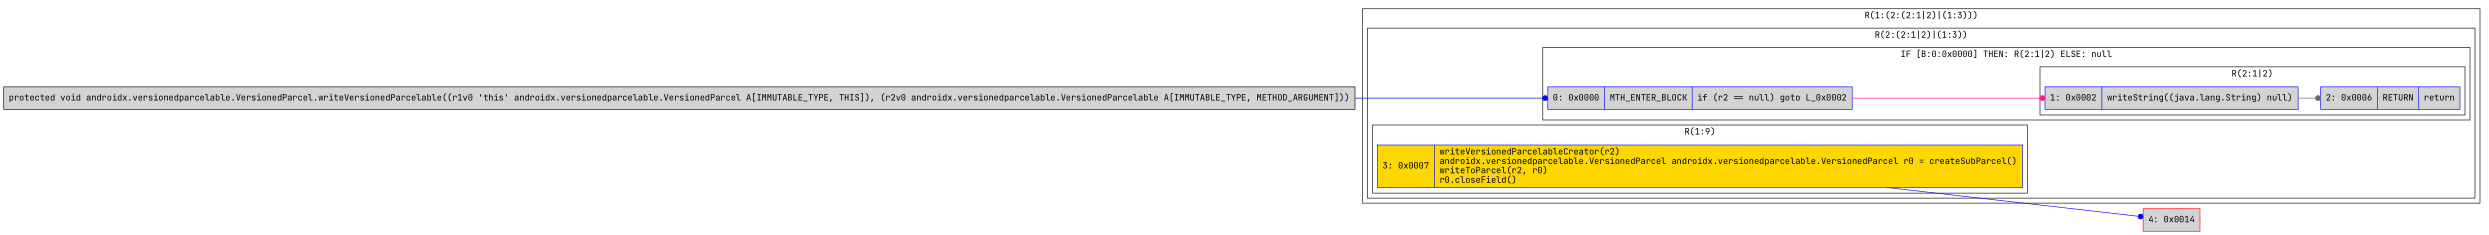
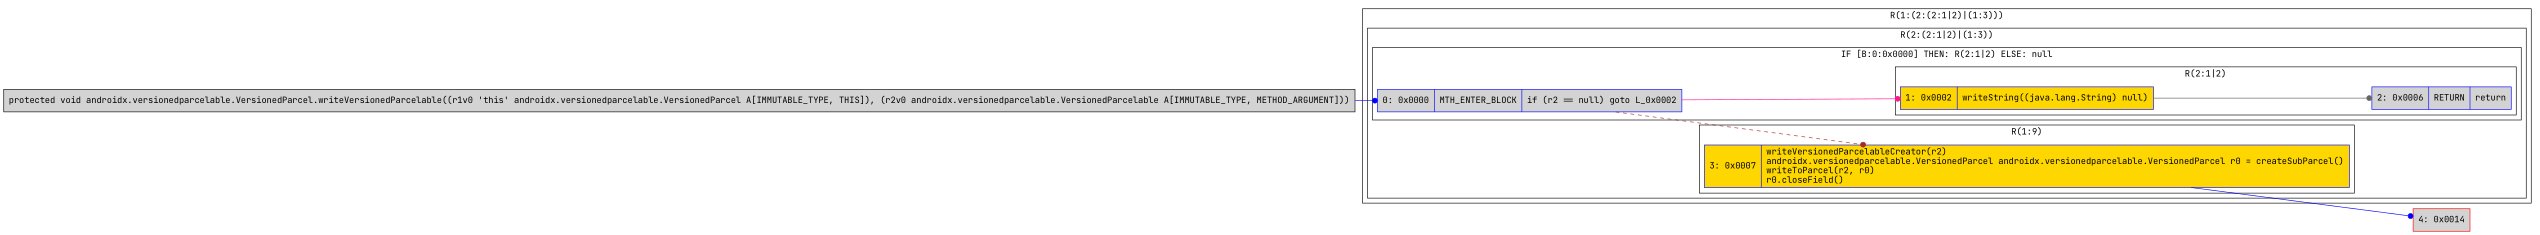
  digraph {
    fontname="JetBrains Mono"
    rankdir=LR
    node [color=blue fillcolor=lightgrey fontname="JetBrains Mono" shape=record style=filled]
    edge [arrowhead=dot color=blue fontname="JetBrains Mono"]
-   n1 [label="{1\:\ 0x0002|writeString((java.lang.String) null)\l}"]
+   n1 [fillcolor=gold label="{1\:\ 0x0002|writeString((java.lang.String) null)\l}"]
    n2 [label="{2\:\ 0x0006|RETURN\l|return\l}"]
    n3 [label="{0\:\ 0x0000|MTH_ENTER_BLOCK\l|if (r2 == null) goto L_0x0002\l}"]
    n4 [fillcolor=gold label="{3\:\ 0x0007|writeVersionedParcelableCreator(r2)\landroidx.versionedparcelable.VersionedParcel androidx.versionedparcelable.VersionedParcel r0 = createSubParcel()\lwriteToParcel(r2, r0)\lr0.closeField()\l}"]
    n5 [color=red label="{4\:\ 0x0014}"]
    n6 [label="{protected void androidx.versionedparcelable.VersionedParcel.writeVersionedParcelable((r1v0 'this' androidx.versionedparcelable.VersionedParcel A[IMMUTABLE_TYPE, THIS]), (r2v0 androidx.versionedparcelable.VersionedParcelable A[IMMUTABLE_TYPE, METHOD_ARGUMENT])) }" color=""]
    subgraph cluster_1 {
      label="R(1:(2:(2:1|2)|(1:3)))"
      subgraph cluster_2 {
        label="R(2:(2:1|2)|(1:3))"
        subgraph cluster_3 {
          label="IF [B:0:0x0000] THEN: R(2:1|2) ELSE: null"
          n3
          subgraph cluster_4 {
            label="R(2:1|2)"
            n1
            n2
          }
        }
        subgraph cluster_5 {
          label="R(1:9)"
          n4
        }
      }
    }
    n1 -> n2 [color=gray40]
    n3 -> n1 [color=deeppink]
+   n3 -> n4 [color=brown style=dashed]
    n4 -> n5
    n6 -> n3
  }
